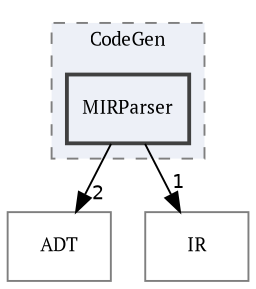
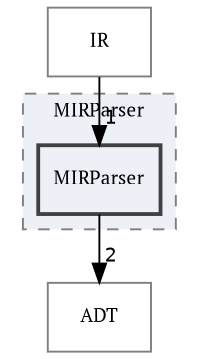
  digraph {
    compound=true
    fontname="PT Serif"
    node [color=grey50 fillcolor="#edf0f7" fontname="PT Serif" fontsize=10 shape=box]
    edge [fontname="PT Serif" fontsize=10 labeldistance=1.5 labelfontname=Helvetica labelfontsize=10]
    n1 [color=grey25 label=MIRParser style="filled,bold,"]
    n2 [label=ADT]
    n3 [label=IR]
    subgraph cluster_1 {
      bgcolor="#edf0f7"
      fontsize=10
-     label=CodeGen
+     label=MIRParser
      pencolor=grey50
      style="filled,dashed,"
      n1
    }
    n1 -> n2 [headlabel=2]
-   n1 -> n3 [headlabel=1]
+   n3 -> n1 [headlabel=1]
  }
